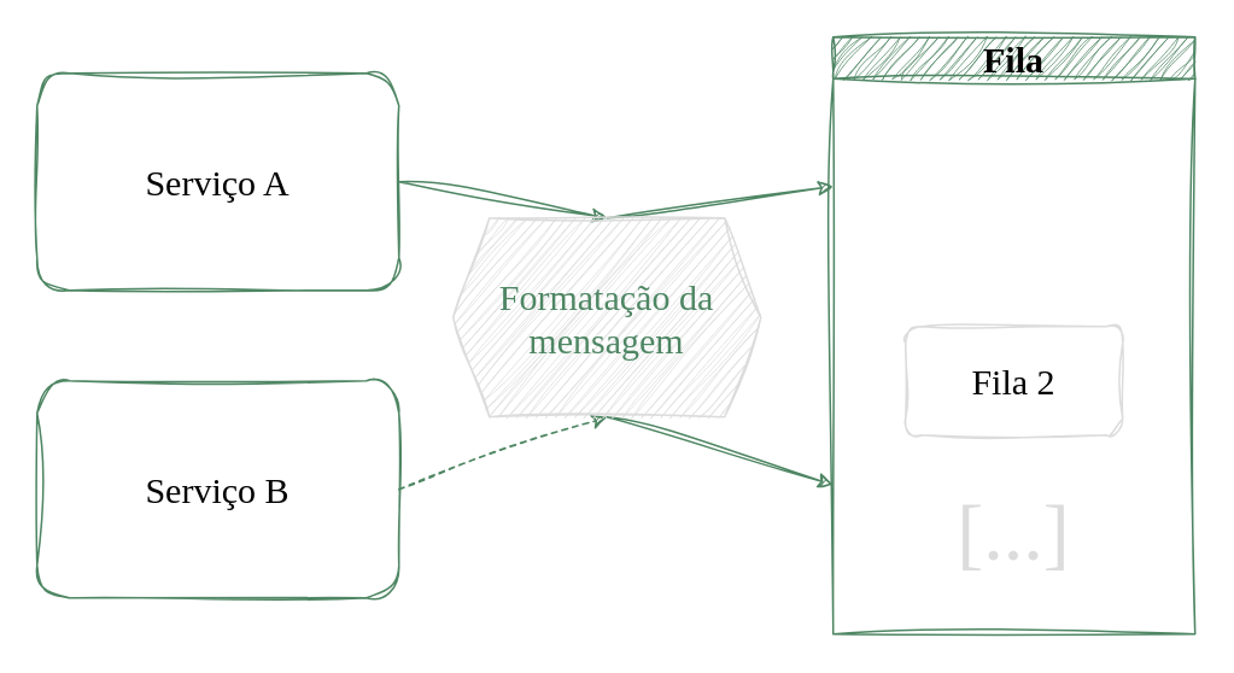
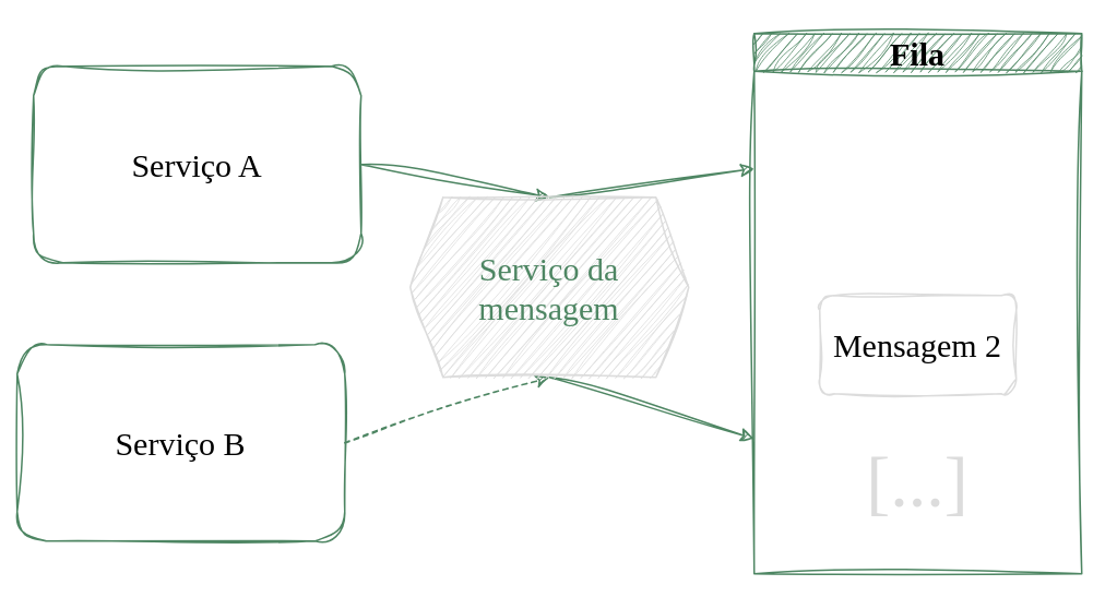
  <mxCell id="0" />
  <mxCell id="1" parent="0" />
  <mxCell id="2" style="edgeStyle=none;sketch=1;hachureGap=4;jiggle=2;curveFitting=1;html=1;fontFamily=Architects Daughter;fontSource=https%3A%2F%2Ffonts.googleapis.com%2Fcss%3Ffamily%3DArchitects%2BDaughter;fontSize=16;entryX=0.5;entryY=0;entryDx=0;entryDy=0;strokeColor=#4E8663;exitX=1;exitY=0.5;exitDx=0;exitDy=0;" parent="1" source="3" edge="1" target="11"><mxGeometry relative="1" as="geometry"><mxPoint x="460" y="190" as="targetPoint" /></mxGeometry></mxCell>
  <mxCell id="3" value="Serviço A" style="rounded=1;whiteSpace=wrap;html=1;sketch=1;hachureGap=4;jiggle=2;curveFitting=1;fontFamily=Architects Daughter;fontSource=https%3A%2F%2Ffonts.googleapis.com%2Fcss%3Ffamily%3DArchitects%2BDaughter;fontSize=20;strokeColor=#4E8663;fillColor=none;" parent="1" vertex="1"><mxGeometry x="20" y="40" width="200" height="120" as="geometry" /></mxCell>
  <mxCell id="4" value="Fila" style="swimlane;whiteSpace=wrap;html=1;sketch=1;hachureGap=4;jiggle=2;curveFitting=1;fontFamily=Architects Daughter;fontSource=https%3A%2F%2Ffonts.googleapis.com%2Fcss%3Ffamily%3DArchitects%2BDaughter;fontSize=20;strokeColor=#4E8663;fillColor=#4E8663;" parent="1" vertex="1"><mxGeometry x="460" y="20" width="200" height="330" as="geometry" /></mxCell>
- <mxCell id="5" value="Fila 2" style="rounded=1;whiteSpace=wrap;html=1;sketch=1;hachureGap=4;jiggle=2;curveFitting=1;fontFamily=Architects Daughter;fontSource=https%3A%2F%2Ffonts.googleapis.com%2Fcss%3Ffamily%3DArchitects%2BDaughter;fontSize=20;strokeColor=#DCDCDC;fillColor=none;" parent="4" vertex="1"><mxGeometry x="40" y="160" width="120" height="60" as="geometry" /></mxCell>
+ <mxCell id="5" value="Mensagem 2" style="rounded=1;whiteSpace=wrap;html=1;sketch=1;hachureGap=4;jiggle=2;curveFitting=1;fontFamily=Architects Daughter;fontSource=https%3A%2F%2Ffonts.googleapis.com%2Fcss%3Ffamily%3DArchitects%2BDaughter;fontSize=20;strokeColor=#DCDCDC;fillColor=none;" parent="4" vertex="1"><mxGeometry x="40" y="160" width="120" height="60" as="geometry" /></mxCell>
  <mxCell id="6" value="[...]" style="text;html=1;strokeColor=none;fillColor=none;align=center;verticalAlign=middle;whiteSpace=wrap;rounded=0;sketch=1;hachureGap=4;jiggle=2;curveFitting=1;fontFamily=Architects Daughter;fontSource=https%3A%2F%2Ffonts.googleapis.com%2Fcss%3Ffamily%3DArchitects%2BDaughter;fontSize=44;fontColor=#DCDCDC;" parent="4" vertex="1"><mxGeometry x="40" y="260" width="120" height="30" as="geometry" /></mxCell>
  <mxCell id="7" style="edgeStyle=none;sketch=1;hachureGap=4;jiggle=2;curveFitting=1;html=1;entryX=0.5;entryY=1;entryDx=0;entryDy=0;fontFamily=Architects Daughter;fontSource=https%3A%2F%2Ffonts.googleapis.com%2Fcss%3Ffamily%3DArchitects%2BDaughter;fontSize=20;strokeColor=#4E8663;exitX=1;exitY=0.5;exitDx=0;exitDy=0;dashed=1;" parent="1" source="8" target="11" edge="1"><mxGeometry relative="1" as="geometry" /></mxCell>
- <mxCell id="8" value="Serviço B" style="rounded=1;whiteSpace=wrap;html=1;sketch=1;hachureGap=4;jiggle=2;curveFitting=1;fontFamily=Architects Daughter;fontSource=https%3A%2F%2Ffonts.googleapis.com%2Fcss%3Ffamily%3DArchitects%2BDaughter;fontSize=20;strokeColor=#4E8663;fillColor=none;" parent="1" vertex="1"><mxGeometry x="20" y="210" width="200" height="120" as="geometry" /></mxCell>
+ <mxCell id="8" value="Serviço B" style="rounded=1;whiteSpace=wrap;html=1;sketch=1;hachureGap=4;jiggle=2;curveFitting=1;fontFamily=Architects Daughter;fontSource=https%3A%2F%2Ffonts.googleapis.com%2Fcss%3Ffamily%3DArchitects%2BDaughter;fontSize=20;strokeColor=#4E8663;fillColor=none;" parent="1" vertex="1"><mxGeometry x="10" y="210" width="200" height="120" as="geometry" /></mxCell>
  <mxCell id="9" style="edgeStyle=none;sketch=1;hachureGap=4;jiggle=2;curveFitting=1;html=1;exitX=0.5;exitY=1;exitDx=0;exitDy=0;entryX=0;entryY=0.75;entryDx=0;entryDy=0;strokeColor=#4E8663;fontFamily=Architects Daughter;fontSource=https%3A%2F%2Ffonts.googleapis.com%2Fcss%3Ffamily%3DArchitects%2BDaughter;fontSize=16;fontColor=#DCDCDC;" edge="1" parent="1" source="11" target="4"><mxGeometry relative="1" as="geometry" /></mxCell>
  <mxCell id="10" style="edgeStyle=none;sketch=1;hachureGap=4;jiggle=2;curveFitting=1;html=1;exitX=0.5;exitY=0;exitDx=0;exitDy=0;entryX=0;entryY=0.25;entryDx=0;entryDy=0;strokeColor=#4E8663;fontFamily=Architects Daughter;fontSource=https%3A%2F%2Ffonts.googleapis.com%2Fcss%3Ffamily%3DArchitects%2BDaughter;fontSize=16;fontColor=#DCDCDC;" edge="1" parent="1" source="11" target="4"><mxGeometry relative="1" as="geometry" /></mxCell>
- <mxCell id="11" value="Formatação da mensagem" style="shape=hexagon;perimeter=hexagonPerimeter2;whiteSpace=wrap;html=1;fixedSize=1;sketch=1;hachureGap=4;jiggle=2;curveFitting=1;strokeColor=#DCDCDC;fontFamily=Architects Daughter;fontSource=https%3A%2F%2Ffonts.googleapis.com%2Fcss%3Ffamily%3DArchitects%2BDaughter;fontSize=20;fontColor=#4E8663;fillColor=#DCDCDC;" vertex="1" parent="1"><mxGeometry x="250" y="120" width="170" height="110" as="geometry" /></mxCell>
+ <mxCell id="11" value="Serviço da mensagem" style="shape=hexagon;perimeter=hexagonPerimeter2;whiteSpace=wrap;html=1;fixedSize=1;sketch=1;hachureGap=4;jiggle=2;curveFitting=1;strokeColor=#DCDCDC;fontFamily=Architects Daughter;fontSource=https%3A%2F%2Ffonts.googleapis.com%2Fcss%3Ffamily%3DArchitects%2BDaughter;fontSize=20;fontColor=#4E8663;fillColor=#DCDCDC;" vertex="1" parent="1"><mxGeometry x="250" y="120" width="170" height="110" as="geometry" /></mxCell>
